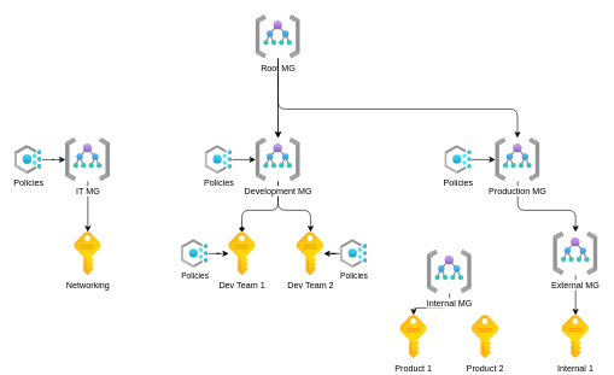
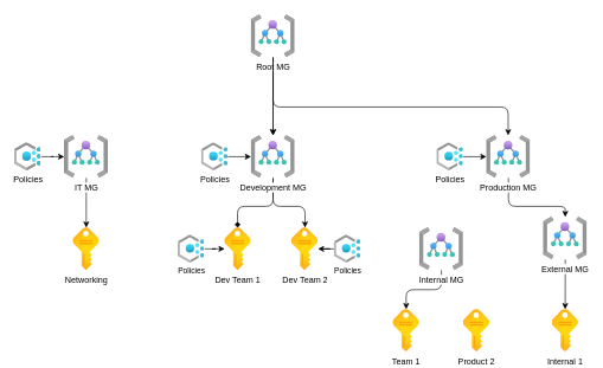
  <mxCell id="0" />
  <mxCell id="1" parent="0" />
  <mxCell id="2" style="edgeStyle=orthogonalEdgeStyle;rounded=0;orthogonalLoop=1;jettySize=auto;html=1;" parent="1" source="3" target="8" edge="1"><mxGeometry relative="1" as="geometry" /></mxCell>
  <mxCell id="3" value="Root MG" style="aspect=fixed;html=1;points=[];align=center;image;fontSize=12;image=img/lib/azure2/general/Management_Groups.svg;" parent="1" vertex="1"><mxGeometry x="353" y="20" width="61.88" height="60" as="geometry" /></mxCell>
  <mxCell id="4" style="edgeStyle=orthogonalEdgeStyle;rounded=1;orthogonalLoop=1;jettySize=auto;html=1;" parent="1" source="5" target="24" edge="1"><mxGeometry relative="1" as="geometry" /></mxCell>
  <mxCell id="5" value="IT MG" style="aspect=fixed;html=1;points=[];align=center;image;fontSize=12;image=img/lib/azure2/general/Management_Groups.svg;" parent="1" vertex="1"><mxGeometry x="90" y="190" width="61.88" height="60" as="geometry" /></mxCell>
  <mxCell id="6" style="edgeStyle=orthogonalEdgeStyle;rounded=1;orthogonalLoop=1;jettySize=auto;html=1;endArrow=diamond;" parent="1" source="8" target="25" edge="1"><mxGeometry relative="1" as="geometry"><Array as="points"><mxPoint x="384" y="290" /><mxPoint x="334" y="290" /></Array></mxGeometry></mxCell>
  <mxCell id="7" style="edgeStyle=orthogonalEdgeStyle;rounded=1;orthogonalLoop=1;jettySize=auto;html=1;" parent="1" source="8" target="26" edge="1"><mxGeometry relative="1" as="geometry"><Array as="points"><mxPoint x="384" y="290" /><mxPoint x="429" y="290" /></Array></mxGeometry></mxCell>
  <mxCell id="8" value="Development MG" style="aspect=fixed;html=1;points=[];align=center;image;fontSize=12;image=img/lib/azure2/general/Management_Groups.svg;" parent="1" vertex="1"><mxGeometry x="353" y="190" width="61.88" height="60" as="geometry" /></mxCell>
  <mxCell id="9" style="edgeStyle=orthogonalEdgeStyle;rounded=1;orthogonalLoop=1;jettySize=auto;html=1;" parent="1" source="10" target="23" edge="1"><mxGeometry relative="1" as="geometry"><Array as="points"><mxPoint x="715.38" y="290" /><mxPoint x="795.38" y="290" /></Array></mxGeometry></mxCell>
  <mxCell id="10" value="Production MG" style="aspect=fixed;html=1;points=[];align=center;image;fontSize=12;image=img/lib/azure2/general/Management_Groups.svg;" parent="1" vertex="1"><mxGeometry x="684.38" y="190" width="61.88" height="60" as="geometry" /></mxCell>
  <mxCell id="11" style="edgeStyle=orthogonalEdgeStyle;rounded=1;orthogonalLoop=1;jettySize=auto;html=1;" parent="1" target="10" edge="1"><mxGeometry relative="1" as="geometry"><mxPoint x="384.06" y="80" as="sourcePoint" /><mxPoint x="591.06" y="190" as="targetPoint" /><Array as="points"><mxPoint x="384" y="150" /><mxPoint x="715" y="150" /></Array></mxGeometry></mxCell>
  <mxCell id="12" style="edgeStyle=orthogonalEdgeStyle;rounded=1;orthogonalLoop=1;jettySize=auto;html=1;" parent="1" edge="1"><mxGeometry relative="1" as="geometry"><mxPoint x="384" y="80" as="sourcePoint" /><mxPoint x="384" y="190" as="targetPoint" /></mxGeometry></mxCell>
  <mxCell id="13" style="edgeStyle=orthogonalEdgeStyle;rounded=1;orthogonalLoop=1;jettySize=auto;html=1;" parent="1" source="14" target="5" edge="1"><mxGeometry relative="1" as="geometry" /></mxCell>
  <mxCell id="14" value="Policies" style="aspect=fixed;html=1;points=[];align=center;image;fontSize=12;image=img/lib/azure2/management_governance/Policy.svg;" parent="1" vertex="1"><mxGeometry x="20" y="200" width="37.5" height="40" as="geometry" /></mxCell>
  <mxCell id="15" value="Policies" style="aspect=fixed;html=1;points=[];align=center;image;fontSize=12;image=img/lib/azure2/management_governance/Policy.svg;spacing=0;" parent="1" vertex="1"><mxGeometry x="20" y="200" width="37.5" height="40" as="geometry" /></mxCell>
  <mxCell id="16" style="edgeStyle=orthogonalEdgeStyle;rounded=1;orthogonalLoop=1;jettySize=auto;html=1;" parent="1" edge="1"><mxGeometry relative="1" as="geometry"><mxPoint x="320.5" y="220" as="sourcePoint" /><mxPoint x="353" y="220" as="targetPoint" /></mxGeometry></mxCell>
  <mxCell id="17" value="Policies" style="aspect=fixed;html=1;points=[];align=center;image;fontSize=12;image=img/lib/azure2/management_governance/Policy.svg;spacing=0;" parent="1" vertex="1"><mxGeometry x="283" y="200" width="37.5" height="40" as="geometry" /></mxCell>
  <mxCell id="18" style="edgeStyle=orthogonalEdgeStyle;rounded=1;orthogonalLoop=1;jettySize=auto;html=1;" parent="1" edge="1"><mxGeometry relative="1" as="geometry"><mxPoint x="651.88" y="220" as="sourcePoint" /><mxPoint x="684.38" y="220" as="targetPoint" /></mxGeometry></mxCell>
  <mxCell id="19" value="Policies" style="aspect=fixed;html=1;points=[];align=center;image;fontSize=12;image=img/lib/azure2/management_governance/Policy.svg;spacing=1;" parent="1" vertex="1"><mxGeometry x="614.38" y="200" width="37.5" height="40" as="geometry" /></mxCell>
  <mxCell id="20" style="edgeStyle=orthogonalEdgeStyle;rounded=1;orthogonalLoop=1;jettySize=auto;html=1;fontSize=11;" parent="1" source="21" target="31" edge="1"><mxGeometry relative="1" as="geometry" /></mxCell>
- <mxCell id="21" value="Internal MG" style="aspect=fixed;html=1;points=[];align=center;image;fontSize=12;image=img/lib/azure2/general/Management_Groups.svg;" parent="1" vertex="1"><mxGeometry x="590" y="345" width="61.88" height="60" as="geometry" /></mxCell>
+ <mxCell id="21" value="Internal MG" style="aspect=fixed;html=1;points=[];align=center;image;fontSize=12;image=img/lib/azure2/general/Management_Groups.svg;" parent="1" vertex="1"><mxGeometry x="590" y="320" width="61.88" height="60" as="geometry" /></mxCell>
  <mxCell id="22" style="edgeStyle=orthogonalEdgeStyle;rounded=1;orthogonalLoop=1;jettySize=auto;html=1;fontSize=11;" parent="1" source="23" target="33" edge="1"><mxGeometry relative="1" as="geometry" /></mxCell>
- <mxCell id="23" value="External MG" style="aspect=fixed;html=1;points=[];align=center;image;fontSize=12;image=img/lib/azure2/general/Management_Groups.svg;" parent="1" vertex="1"><mxGeometry x="764.38" y="320" width="61.88" height="60" as="geometry" /></mxCell>
+ <mxCell id="23" value="External MG" style="aspect=fixed;html=1;points=[];align=center;image;fontSize=12;image=img/lib/azure2/general/Management_Groups.svg;" parent="1" vertex="1"><mxGeometry x="764.38" y="305" width="61.88" height="60" as="geometry" /></mxCell>
  <mxCell id="24" value="Networking" style="aspect=fixed;html=1;points=[];align=center;image;fontSize=12;image=img/lib/azure2/general/Subscriptions.svg;" parent="1" vertex="1"><mxGeometry x="102.35" y="320" width="37.18" height="60" as="geometry" /></mxCell>
  <mxCell id="25" value="Dev Team 1" style="aspect=fixed;html=1;points=[];align=center;image;fontSize=12;image=img/lib/azure2/general/Subscriptions.svg;" parent="1" vertex="1"><mxGeometry x="315.82" y="320" width="37.18" height="60" as="geometry" /></mxCell>
  <mxCell id="26" value="Dev Team 2" style="aspect=fixed;html=1;points=[];align=center;image;fontSize=12;image=img/lib/azure2/general/Subscriptions.svg;" parent="1" vertex="1"><mxGeometry x="410" y="320" width="37.18" height="60" as="geometry" /></mxCell>
  <mxCell id="27" style="edgeStyle=orthogonalEdgeStyle;rounded=1;orthogonalLoop=1;jettySize=auto;html=1;" parent="1" source="28" target="25" edge="1"><mxGeometry relative="1" as="geometry" /></mxCell>
  <mxCell id="28" value="Policies" style="aspect=fixed;html=1;points=[];align=center;image;fontSize=11;image=img/lib/azure2/management_governance/Policy.svg;spacing=0;" parent="1" vertex="1"><mxGeometry x="250" y="330" width="37.5" height="40" as="geometry" /></mxCell>
  <mxCell id="29" style="edgeStyle=orthogonalEdgeStyle;rounded=1;orthogonalLoop=1;jettySize=auto;html=1;" parent="1" source="30" target="26" edge="1"><mxGeometry relative="1" as="geometry" /></mxCell>
  <mxCell id="30" value="Policies" style="aspect=fixed;html=1;points=[];align=center;image;fontSize=11;image=img/lib/azure2/management_governance/Policy.svg;spacing=0;" parent="1" vertex="1"><mxGeometry x="470" y="330" width="37.5" height="40" as="geometry" /></mxCell>
- <mxCell id="31" value="Product 1" style="aspect=fixed;html=1;points=[];align=center;image;fontSize=12;image=img/lib/azure2/general/Subscriptions.svg;" parent="1" vertex="1"><mxGeometry x="552.82" y="435" width="37.18" height="60" as="geometry" /></mxCell>
+ <mxCell id="31" value="Team 1" style="aspect=fixed;html=1;points=[];align=center;image;fontSize=12;image=img/lib/azure2/general/Subscriptions.svg;" parent="1" vertex="1"><mxGeometry x="552.82" y="435" width="37.18" height="60" as="geometry" /></mxCell>
  <mxCell id="32" value="Product 2" style="aspect=fixed;html=1;points=[];align=center;image;fontSize=12;image=img/lib/azure2/general/Subscriptions.svg;" parent="1" vertex="1"><mxGeometry x="651.88" y="435" width="37.18" height="60" as="geometry" /></mxCell>
  <mxCell id="33" value="Internal 1" style="aspect=fixed;html=1;points=[];align=center;image;fontSize=12;image=img/lib/azure2/general/Subscriptions.svg;" parent="1" vertex="1"><mxGeometry x="776.73" y="435" width="37.18" height="60" as="geometry" /></mxCell>
